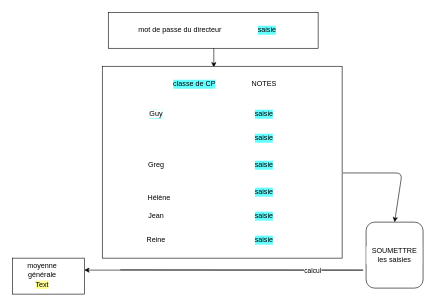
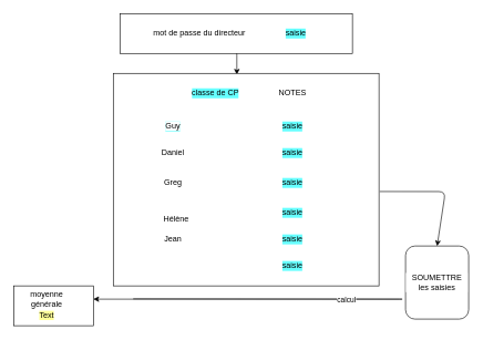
  <mxCell id="0" />
  <mxCell id="1" parent="0" />
  <mxCell id="2" style="edgeStyle=orthogonalEdgeStyle;rounded=0;orthogonalLoop=1;jettySize=auto;html=1;exitX=0.5;exitY=1;exitDx=0;exitDy=0;entryX=0.465;entryY=0.006;entryDx=0;entryDy=0;entryPerimeter=0;" edge="1" parent="1" source="3" target="5"><mxGeometry relative="1" as="geometry"><mxPoint x="355" y="170" as="targetPoint" /></mxGeometry></mxCell>
  <mxCell id="3" value="" style="rounded=0;whiteSpace=wrap;html=1;" vertex="1" parent="1"><mxGeometry x="180" y="20" width="350" height="60" as="geometry" /></mxCell>
  <mxCell id="4" value="mot de passe du directeur" style="text;html=1;strokeColor=none;fillColor=none;align=center;verticalAlign=middle;whiteSpace=wrap;rounded=0;" vertex="1" parent="1"><mxGeometry x="220" y="40" width="160" height="20" as="geometry" /></mxCell>
  <mxCell id="5" value="" style="rounded=0;whiteSpace=wrap;html=1;" vertex="1" parent="1"><mxGeometry x="170" y="110" width="400" height="320" as="geometry" /></mxCell>
  <mxCell id="6" value="saisie" style="text;html=1;strokeColor=none;fillColor=none;align=center;verticalAlign=middle;whiteSpace=wrap;rounded=0;labelBackgroundColor=#66FFFF;" vertex="1" parent="1"><mxGeometry x="400" y="40" width="90" height="20" as="geometry" /></mxCell>
  <mxCell id="7" value="classe de CP" style="text;html=1;strokeColor=none;fillColor=none;align=center;verticalAlign=middle;whiteSpace=wrap;rounded=0;labelBackgroundColor=#66FFFF;" vertex="1" parent="1"><mxGeometry x="284" y="130" width="80" height="20" as="geometry" /></mxCell>
+ <mxCell id="8" value="Daniel" style="text;html=1;strokeColor=none;fillColor=none;align=center;verticalAlign=middle;whiteSpace=wrap;rounded=0;labelBackgroundColor=#FFFFFF;" vertex="1" parent="1"><mxGeometry x="200" y="220" width="120" height="20" as="geometry" /></mxCell>
  <mxCell id="9" value="Greg" style="text;html=1;strokeColor=none;fillColor=none;align=center;verticalAlign=middle;whiteSpace=wrap;rounded=0;labelBackgroundColor=#FFFFFF;" vertex="1" parent="1"><mxGeometry x="200" y="265" width="120" height="20" as="geometry" /></mxCell>
  <mxCell id="10" value="Hélène" style="text;html=1;strokeColor=none;fillColor=none;align=center;verticalAlign=middle;whiteSpace=wrap;rounded=0;labelBackgroundColor=#FFFFFF;" vertex="1" parent="1"><mxGeometry x="205" y="320" width="120" height="20" as="geometry" /></mxCell>
  <mxCell id="11" value="Jean" style="text;html=1;strokeColor=none;fillColor=none;align=center;verticalAlign=middle;whiteSpace=wrap;rounded=0;labelBackgroundColor=#FFFFFF;" vertex="1" parent="1"><mxGeometry x="200" y="350" width="120" height="20" as="geometry" /></mxCell>
- <mxCell id="12" value="Reine" style="text;html=1;strokeColor=none;fillColor=none;align=center;verticalAlign=middle;whiteSpace=wrap;rounded=0;labelBackgroundColor=#FFFFFF;" vertex="1" parent="1"><mxGeometry x="240" y="390" width="40" height="20" as="geometry" /></mxCell>
  <mxCell id="13" value="&lt;span style=&quot;background-color: rgb(255 , 255 , 255)&quot;&gt;Guy&lt;/span&gt;" style="text;html=1;strokeColor=none;fillColor=none;align=center;verticalAlign=middle;whiteSpace=wrap;rounded=0;labelBackgroundColor=#66FFFF;" vertex="1" parent="1"><mxGeometry x="240" y="180" width="40" height="20" as="geometry" /></mxCell>
  <mxCell id="14" value="saisie" style="text;html=1;strokeColor=none;fillColor=none;align=center;verticalAlign=middle;whiteSpace=wrap;rounded=0;labelBackgroundColor=#66FFFF;" vertex="1" parent="1"><mxGeometry x="395" y="180" width="90" height="20" as="geometry" /></mxCell>
  <mxCell id="15" value="saisie" style="text;html=1;strokeColor=none;fillColor=none;align=center;verticalAlign=middle;whiteSpace=wrap;rounded=0;labelBackgroundColor=#66FFFF;" vertex="1" parent="1"><mxGeometry x="395" y="220" width="90" height="20" as="geometry" /></mxCell>
  <mxCell id="16" value="saisie" style="text;html=1;strokeColor=none;fillColor=none;align=center;verticalAlign=middle;whiteSpace=wrap;rounded=0;labelBackgroundColor=#66FFFF;" vertex="1" parent="1"><mxGeometry x="395" y="265" width="90" height="20" as="geometry" /></mxCell>
  <mxCell id="17" value="saisie" style="text;html=1;strokeColor=none;fillColor=none;align=center;verticalAlign=middle;whiteSpace=wrap;rounded=0;labelBackgroundColor=#66FFFF;" vertex="1" parent="1"><mxGeometry x="395" y="310" width="90" height="20" as="geometry" /></mxCell>
  <mxCell id="18" value="saisie" style="text;html=1;strokeColor=none;fillColor=none;align=center;verticalAlign=middle;whiteSpace=wrap;rounded=0;labelBackgroundColor=#66FFFF;" vertex="1" parent="1"><mxGeometry x="395" y="350" width="90" height="20" as="geometry" /></mxCell>
  <mxCell id="19" value="saisie" style="text;html=1;strokeColor=none;fillColor=none;align=center;verticalAlign=middle;whiteSpace=wrap;rounded=0;labelBackgroundColor=#66FFFF;" vertex="1" parent="1"><mxGeometry x="395" y="390" width="90" height="20" as="geometry" /></mxCell>
  <mxCell id="20" value="NOTES" style="text;html=1;strokeColor=none;fillColor=none;align=center;verticalAlign=middle;whiteSpace=wrap;rounded=0;labelBackgroundColor=#FFFFFF;" vertex="1" parent="1"><mxGeometry x="420" y="130" width="40" height="20" as="geometry" /></mxCell>
  <mxCell id="21" value="SOUMETTRE les saisies" style="rounded=1;whiteSpace=wrap;html=1;labelBackgroundColor=#FFFFFF;" vertex="1" parent="1"><mxGeometry x="610" y="370" width="95" height="110" as="geometry" /></mxCell>
  <mxCell id="22" value="" style="rounded=0;whiteSpace=wrap;html=1;labelBackgroundColor=#FFFFFF;" vertex="1" parent="1"><mxGeometry x="20" y="430" width="120" height="60" as="geometry" /></mxCell>
  <mxCell id="23" value="" style="endArrow=classic;html=1;" edge="1" parent="1"><mxGeometry relative="1" as="geometry"><mxPoint x="200" y="449.5" as="sourcePoint" /><mxPoint x="140" y="450" as="targetPoint" /><Array as="points"><mxPoint x="610" y="450" /></Array></mxGeometry></mxCell>
  <mxCell id="24" value="calcul " style="edgeLabel;resizable=0;html=1;align=center;verticalAlign=middle;" connectable="0" vertex="1" parent="23"><mxGeometry relative="1" as="geometry"><mxPoint x="-60" as="offset" /></mxGeometry></mxCell>
  <mxCell id="25" value="moyenne générale" style="text;html=1;strokeColor=none;fillColor=none;align=center;verticalAlign=middle;whiteSpace=wrap;rounded=0;labelBackgroundColor=#FFFFFF;" vertex="1" parent="1"><mxGeometry x="50" y="440" width="40" height="20" as="geometry" /></mxCell>
  <mxCell id="26" value="&lt;span style=&quot;background-color: rgb(255 , 255 , 153)&quot;&gt;Text&lt;/span&gt;" style="text;html=1;strokeColor=none;fillColor=none;align=center;verticalAlign=middle;whiteSpace=wrap;rounded=0;labelBackgroundColor=#FFFFFF;" vertex="1" parent="1"><mxGeometry x="50" y="465" width="40" height="20" as="geometry" /></mxCell>
  <mxCell id="27" value="" style="endArrow=classic;html=1;entryX=0.5;entryY=0;entryDx=0;entryDy=0;exitX=1.003;exitY=0.556;exitDx=0;exitDy=0;exitPerimeter=0;" edge="1" parent="1" source="5" target="21"><mxGeometry width="50" height="50" relative="1" as="geometry"><mxPoint x="670" y="229" as="sourcePoint" /><mxPoint x="670" y="229" as="targetPoint" /><Array as="points"><mxPoint x="670" y="288" /></Array></mxGeometry></mxCell>
